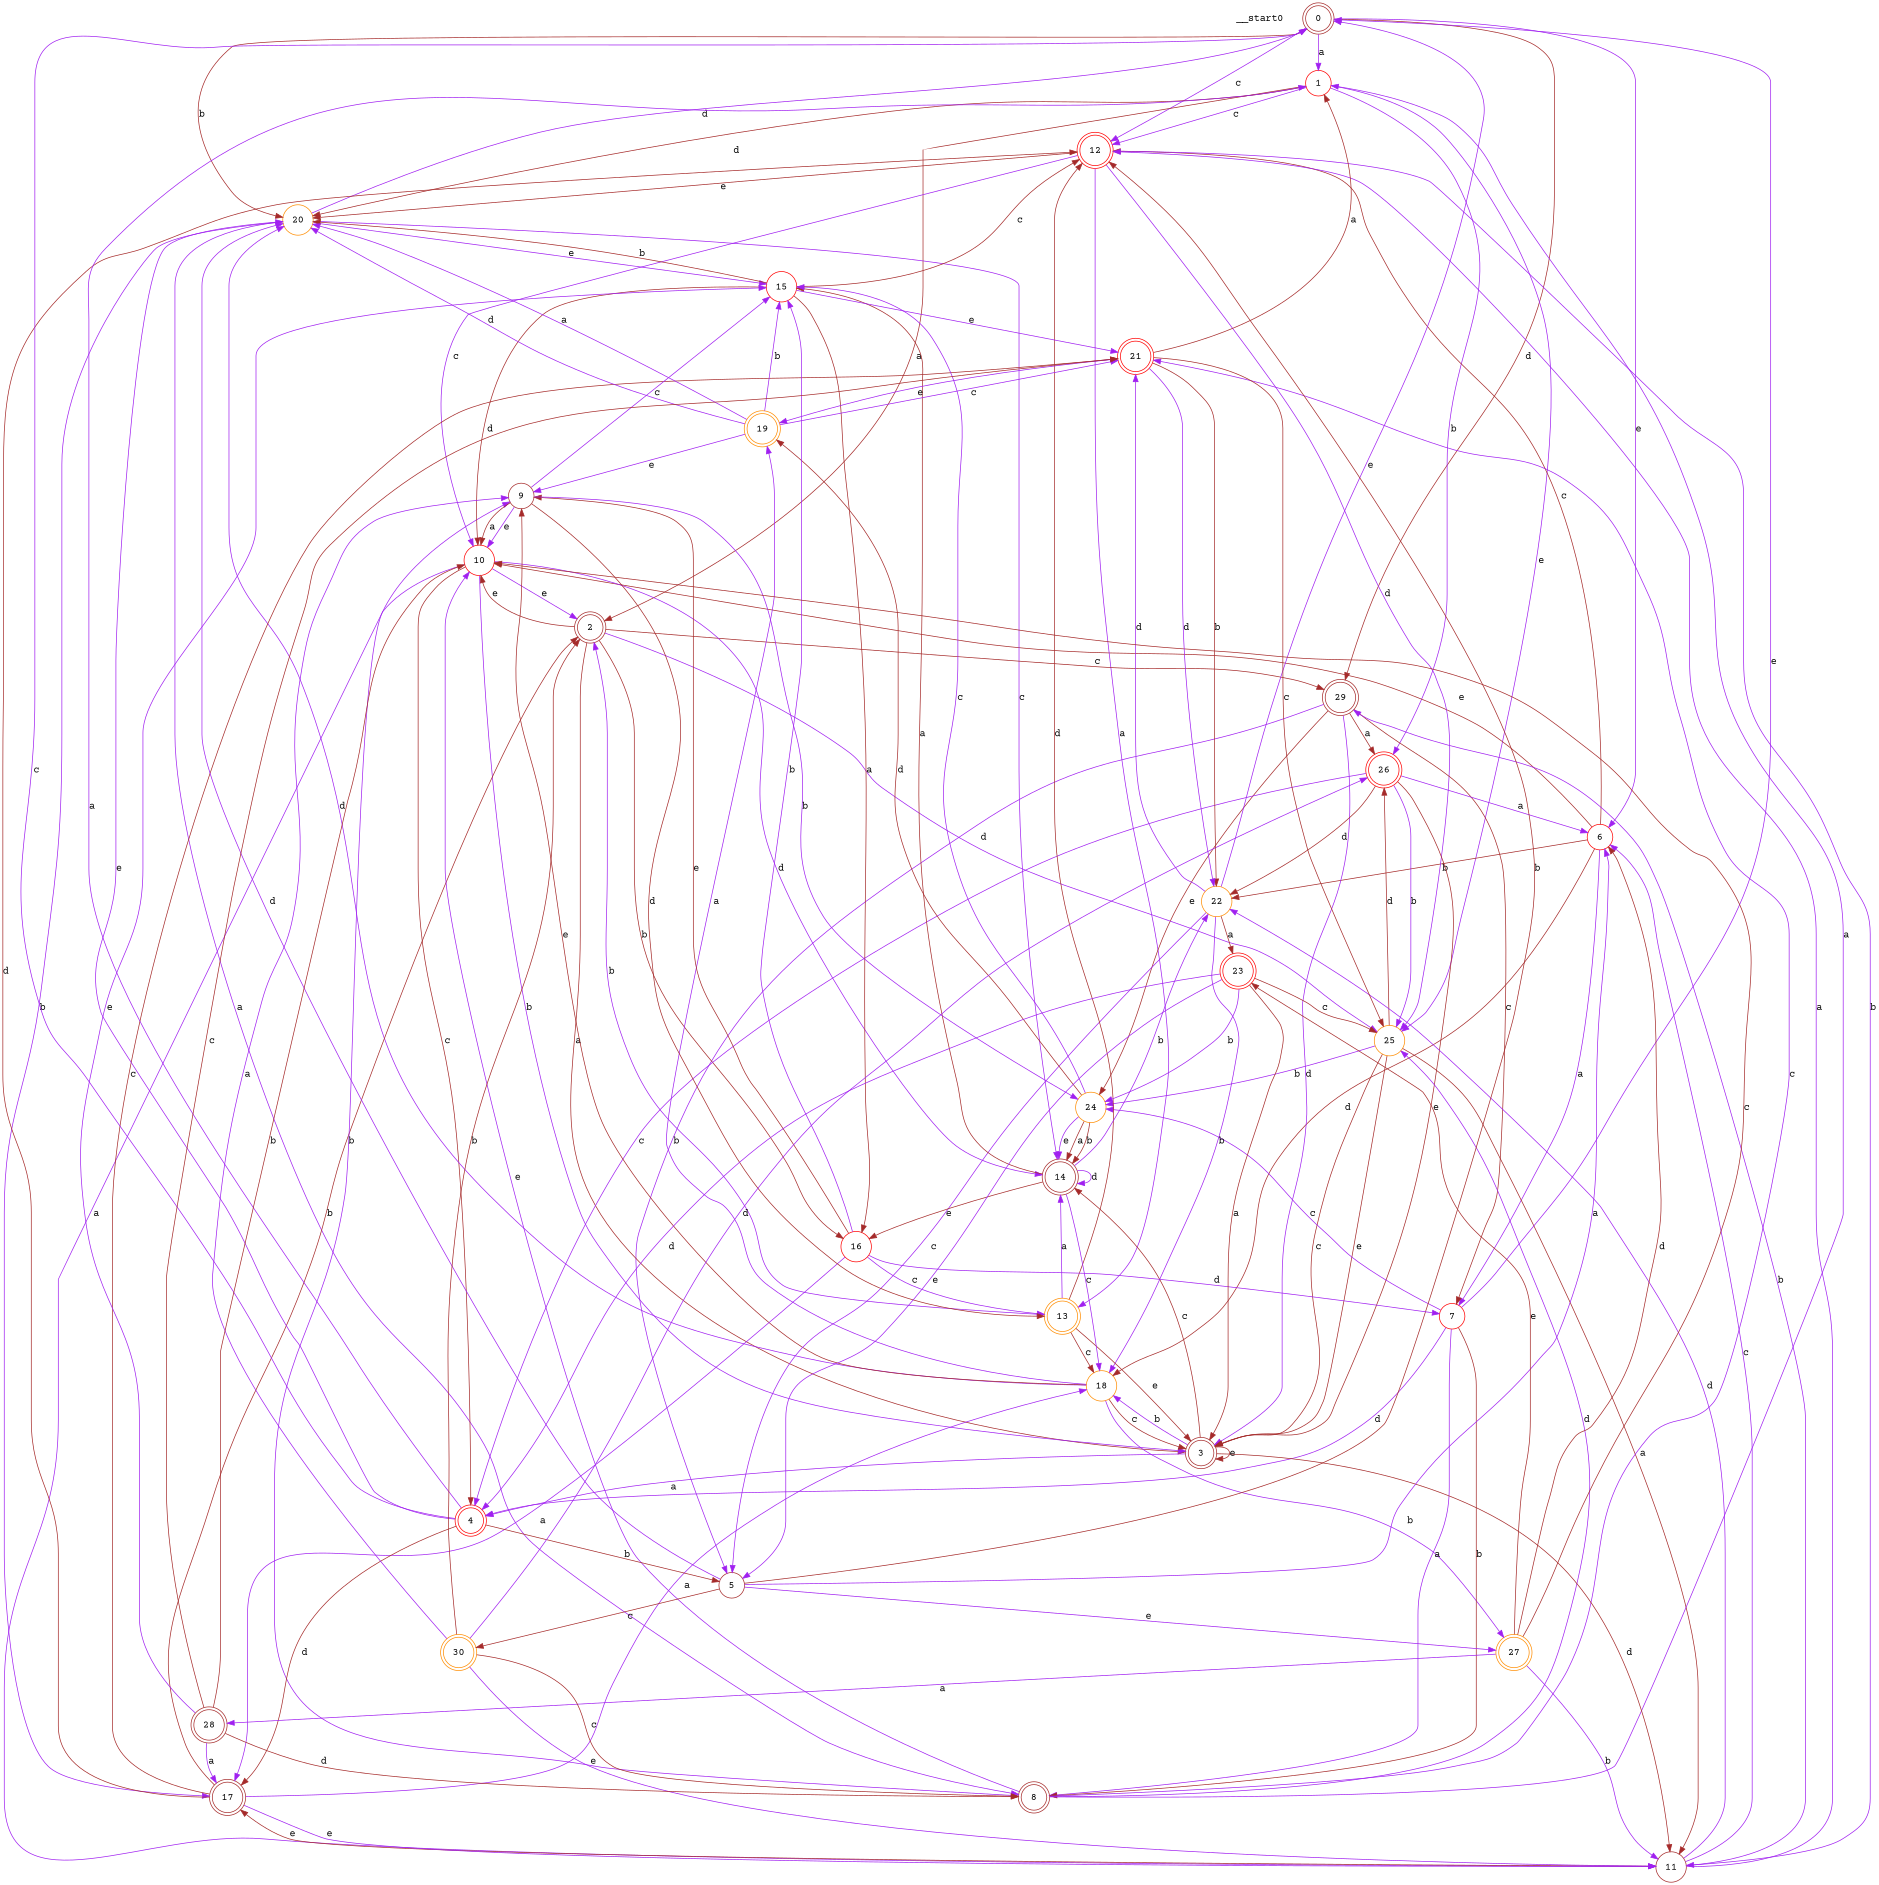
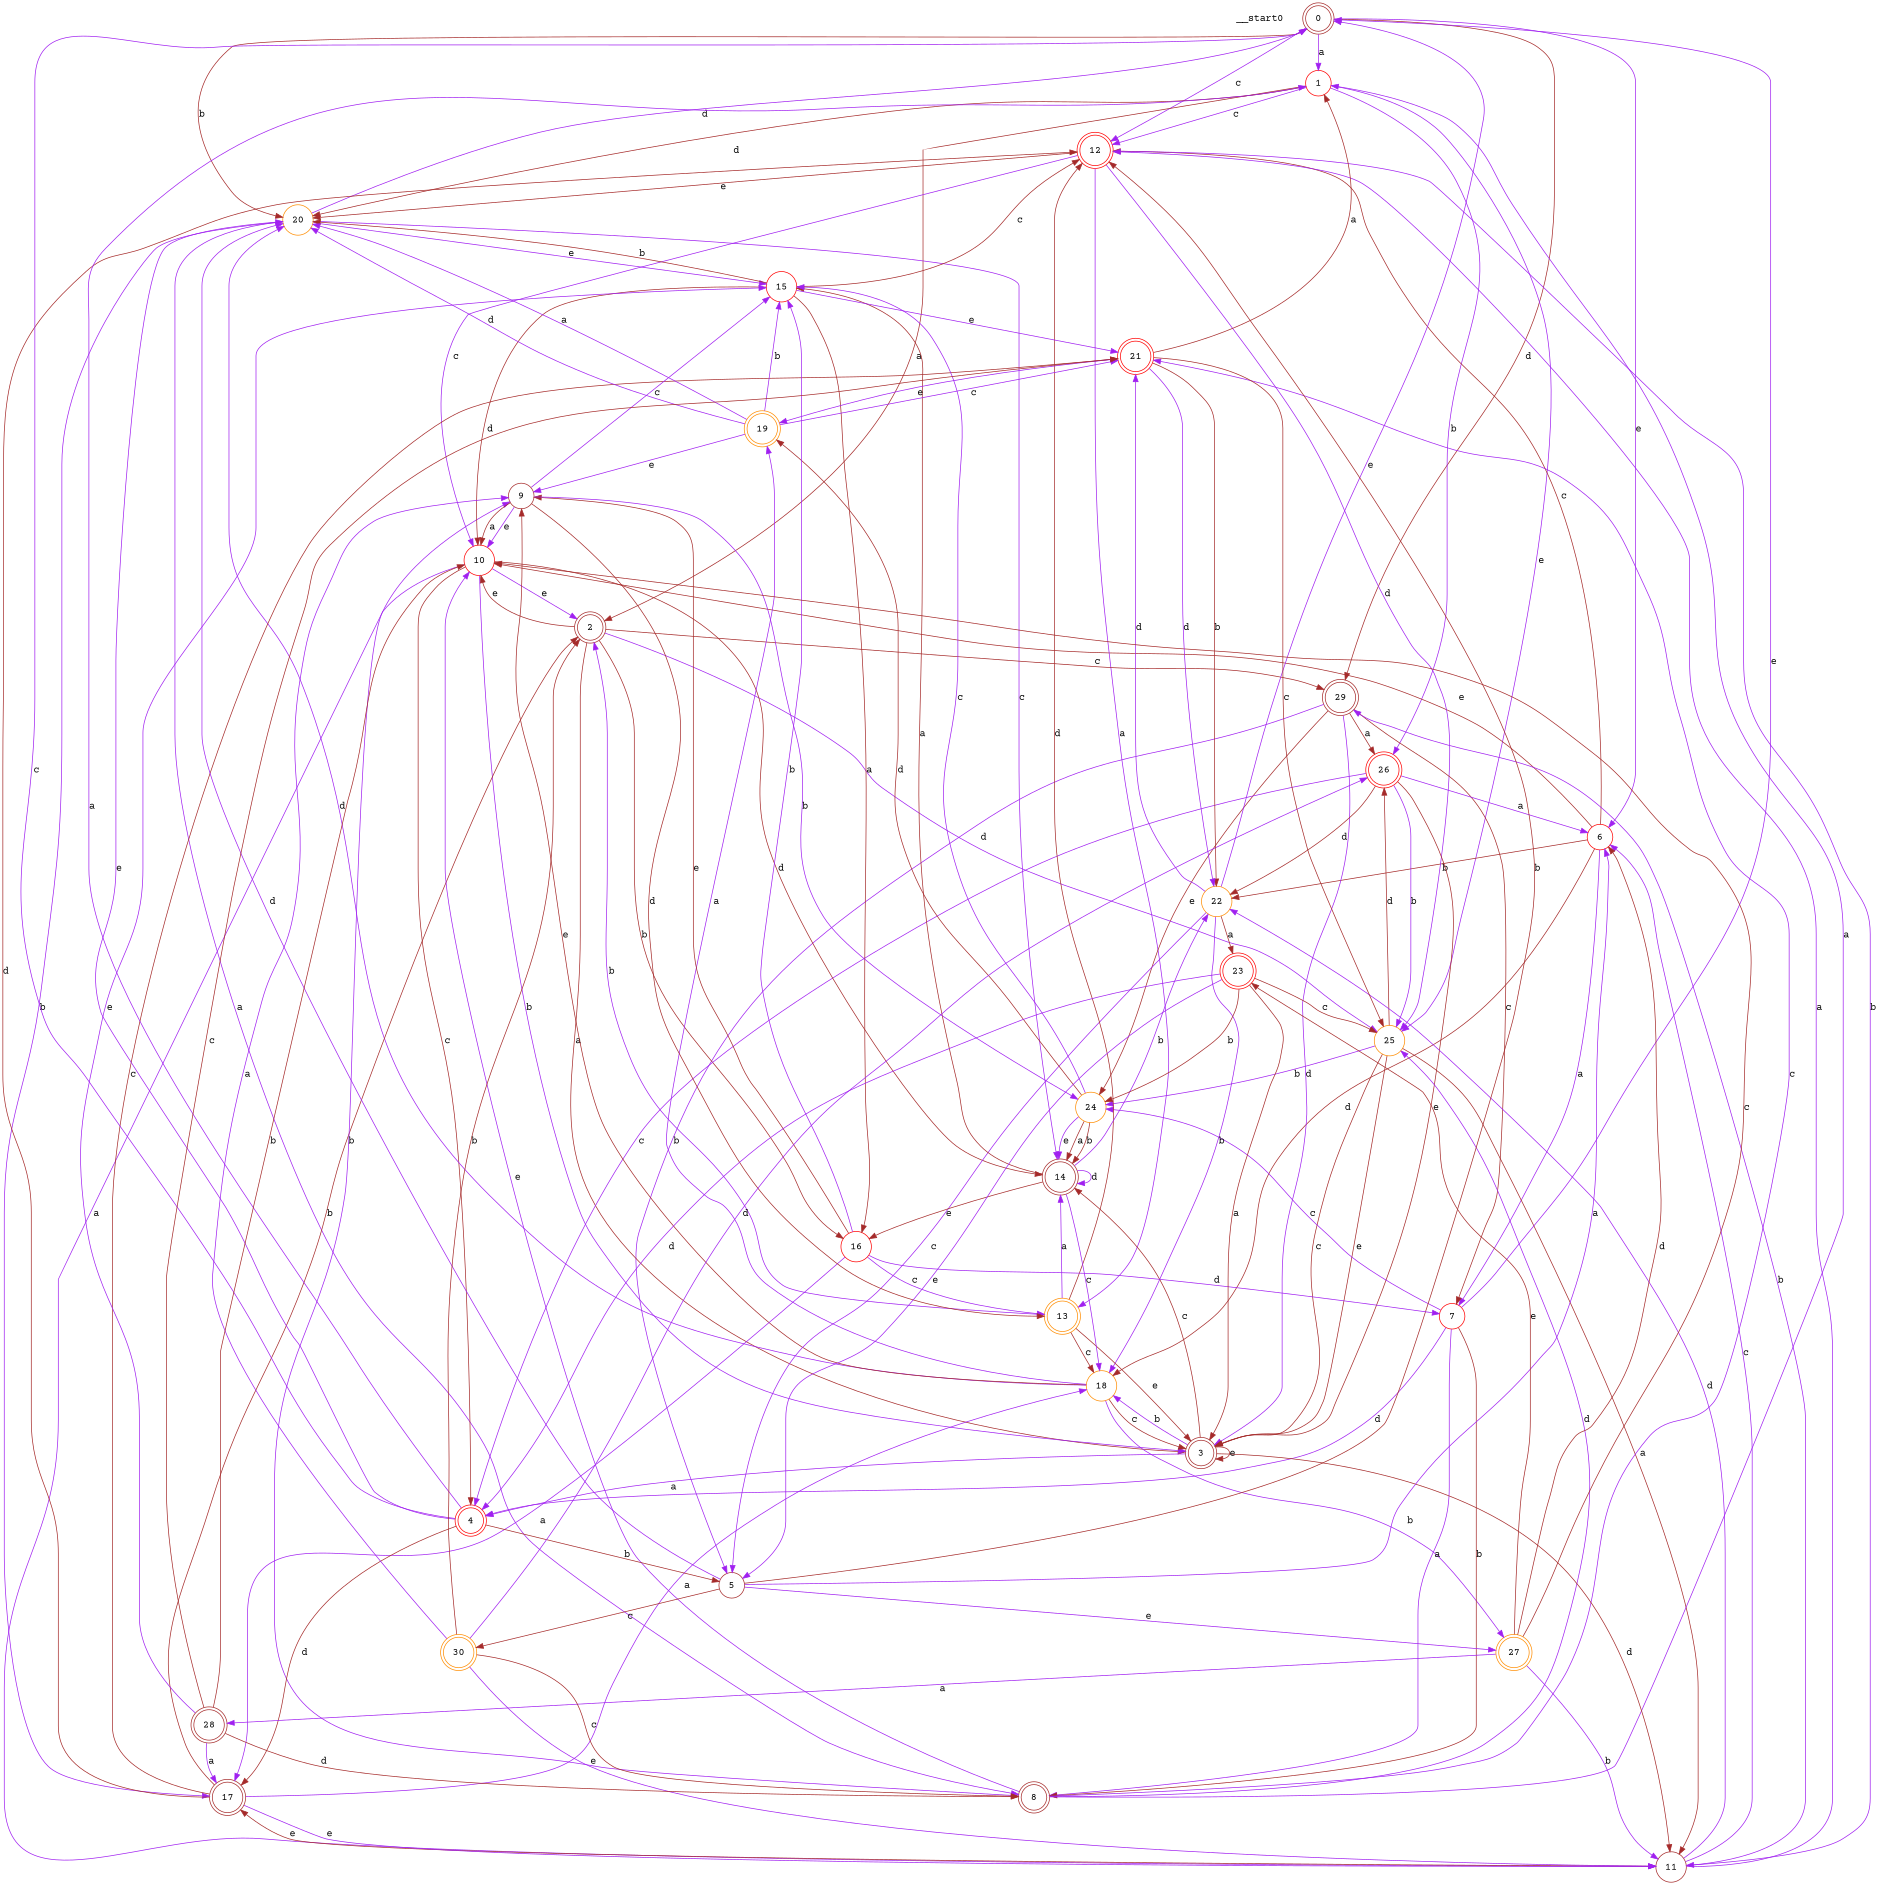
  digraph {
    fontname="Courier Prime"
    rankdir=TB
    node [color=brown fontname="Courier Prime" shape=doublecircle fillcolor=white style="rounded,filled"]
    edge [color=purple fontname="Courier Prime"]
    __start0 [shape=none fillcolor="" style=""]
    n2 [label=0]
    n3 [color=red label=1 shape=circle style=filled]
    n4 [color=red label=6 shape=circle style=filled]
    n5 [color=red label=12]
    n6 [color=darkorange label=20 shape=circle style=filled]
    n7 [label=29]
    n8 [label=2]
    n9 [color=darkorange label=25 shape=circle style=filled]
    n10 [color=red label=26]
    n11 [color=red label=10 shape=circle style=filled]
    n12 [color=darkorange label=18 shape=circle style=filled]
    n13 [color=red label=7 shape=circle style=filled]
    n14 [color=darkorange label=22 shape=circle style=filled]
    n15 [label=11 shape=circle style=filled]
    n16 [color=darkorange label=13]
    n17 [label=14]
    n18 [label=17]
    n19 [label=8]
    n20 [color=red label=15 shape=circle style=filled]
    n21 [label=3]
    n22 [label=5 shape=circle style=filled]
    n23 [color=darkorange label=24 shape=circle style=filled]
    n24 [color=red label=16 shape=circle style=filled]
    n25 [color=red label=4]
    n26 [label=9 shape=circle style=filled]
    n27 [color=darkorange label=27]
    n28 [color=darkorange label=19]
    n29 [color=darkorange label=30]
    n30 [color=red label=21]
    n31 [color=red label=23]
    n32 [label=28]
    n2 -> n3 [label=a]
    n2 -> n4 [label=e]
    n2 -> n5 [label=c]
    n2 -> n6 [color=brown label=b]
    n2 -> n7 [color=brown label=d]
    n3 -> n5 [label=c]
    n3 -> n6 [color=brown label=d]
    n3 -> n8 [color=brown label=a]
    n3 -> n9 [label=e]
    n3 -> n10 [label=b]
    n4 -> n5 [color=brown label=c]
    n4 -> n11 [color=brown label=e]
    n4 -> n12 [color=brown label=d]
    n4 -> n13 [label=a]
    n4 -> n14 [color=brown label=b]
    n5 -> n6 [color=brown label=e]
    n5 -> n9 [label=d]
    n5 -> n11 [label=c]
    n5 -> n15 [label=b]
    n5 -> n16 [label=a]
    n6 -> n2 [label=d]
    n6 -> n17 [label=c]
    n6 -> n18 [label=b]
    n6 -> n19 [label=a]
    n6 -> n20 [label=e]
    n7 -> n10 [color=brown label=a]
    n7 -> n13 [color=brown label=c]
    n7 -> n21 [label=d]
    n7 -> n22 [label=b]
    n7 -> n23 [color=brown label=e]
    n8 -> n7 [color=brown label=c]
    n8 -> n9 [label=d]
    n8 -> n11 [color=brown label=e]
    n8 -> n21 [color=brown label=a]
    n8 -> n24 [color=brown label=b]
    n9 -> n10 [color=brown label=d]
    n9 -> n15 [color=brown label=a]
    n9 -> n21 [color=brown label=c]
    n9 -> n21 [color=brown label=e]
    n9 -> n23 [label=b]
    n10 -> n4 [label=a]
    n10 -> n9 [label=b]
    n10 -> n14 [color=brown label=d]
    n10 -> n21 [color=brown label=e]
    n10 -> n25 [label=c]
    n11 -> n8 [label=e]
    n11 -> n15 [label=a]
-   n11 -> n17 [label=d]
+   n11 -> n17 [color=brown label=d]
    n11 -> n21 [label=b]
    n11 -> n25 [color=brown label=c]
    n12 -> n6 [label=d]
    n12 -> n21 [color=brown label=c]
    n12 -> n26 [color=brown label=e]
    n12 -> n27 [label=b]
    n12 -> n28 [label=a]
    n13 -> n2 [label=e]
    n13 -> n19 [label=a]
    n13 -> n19 [color=brown label=b]
    n13 -> n23 [label=c]
    n13 -> n25 [label=d]
    n14 -> n2 [label=e]
    n14 -> n12 [label=b]
    n14 -> n22 [label=c]
    n14 -> n30 [label=d]
    n14 -> n31 [color=brown label=a]
    n15 -> n4 [label=c]
    n15 -> n5 [label=a]
    n15 -> n7 [label=b]
    n15 -> n14 [label=d]
    n15 -> n18 [color=brown label=e]
    n16 -> n5 [color=brown label=d]
    n16 -> n8 [label=b]
    n16 -> n12 [color=brown label=c]
    n16 -> n17 [label=a]
    n16 -> n21 [color=brown label=e]
    n17 -> n12 [label=c]
    n17 -> n14 [label=b]
    n17 -> n17 [label=d]
    n17 -> n20 [color=brown label=a]
    n17 -> n24 [color=brown label=e]
    n18 -> n5 [color=brown label=d]
    n18 -> n8 [color=brown label=b]
    n18 -> n12 [label=a]
    n18 -> n15 [label=e]
    n18 -> n30 [color=brown label=c]
    n19 -> n3 [label=a]
    n19 -> n9 [label=d]
    n19 -> n11 [label=e]
    n19 -> n26 [label=b]
    n19 -> n30 [label=c]
    n20 -> n5 [color=brown label=c]
    n20 -> n6 [color=brown label=b]
    n20 -> n11 [color=brown label=d]
    n20 -> n24 [color=brown label=a]
    n20 -> n30 [label=e]
    n21 -> n12 [label=b]
    n21 -> n15 [color=brown label=d]
    n21 -> n17 [color=brown label=c]
    n21 -> n21 [color=brown label=e]
    n21 -> n25 [label=a]
    n22 -> n4 [label=a]
    n22 -> n5 [color=brown label=b]
    n22 -> n6 [label=d]
    n22 -> n27 [label=e]
    n22 -> n29 [color=brown label=c]
    n23 -> n17 [color=brown label=a]
    n23 -> n17 [color=brown label=b]
    n23 -> n17 [label=e]
    n23 -> n20 [label=c]
    n23 -> n28 [color=brown label=d]
    n24 -> n13 [label=d]
    n24 -> n16 [label=c]
    n24 -> n18 [label=a]
    n24 -> n20 [label=b]
    n24 -> n26 [color=brown label=e]
    n25 -> n2 [label=c]
    n25 -> n3 [label=a]
    n25 -> n6 [label=e]
    n25 -> n18 [color=brown label=d]
    n25 -> n22 [color=brown label=b]
    n26 -> n11 [color=brown label=a]
    n26 -> n11 [label=e]
    n26 -> n16 [color=brown label=d]
    n26 -> n20 [label=c]
    n26 -> n23 [label=b]
    n27 -> n4 [color=brown label=d]
    n27 -> n11 [color=brown label=c]
    n27 -> n15 [label=b]
    n27 -> n31 [color=brown label=e]
    n27 -> n32 [label=a]
    n28 -> n6 [label=a]
    n28 -> n6 [label=d]
    n28 -> n20 [label=b]
    n28 -> n26 [label=e]
    n28 -> n30 [label=c]
    n29 -> n8 [color=brown label=b]
    n29 -> n10 [label=d]
    n29 -> n15 [label=e]
    n29 -> n19 [color=brown label=c]
    n29 -> n26 [label=a]
    n30 -> n3 [color=brown label=a]
    n30 -> n9 [color=brown label=c]
    n30 -> n14 [color=brown label=b]
    n30 -> n14 [label=d]
    n30 -> n28 [label=e]
    n31 -> n9 [color=brown label=c]
    n31 -> n21 [color=brown label=a]
    n31 -> n22 [label=e]
-   n31 -> n23 [label=b]
+   n31 -> n23 [color=brown label=b]
    n31 -> n25 [label=d]
    n32 -> n11 [color=brown label=b]
    n32 -> n18 [label=a]
    n32 -> n19 [color=brown label=d]
    n32 -> n20 [label=e]
    n32 -> n30 [color=brown label=c]
  }
